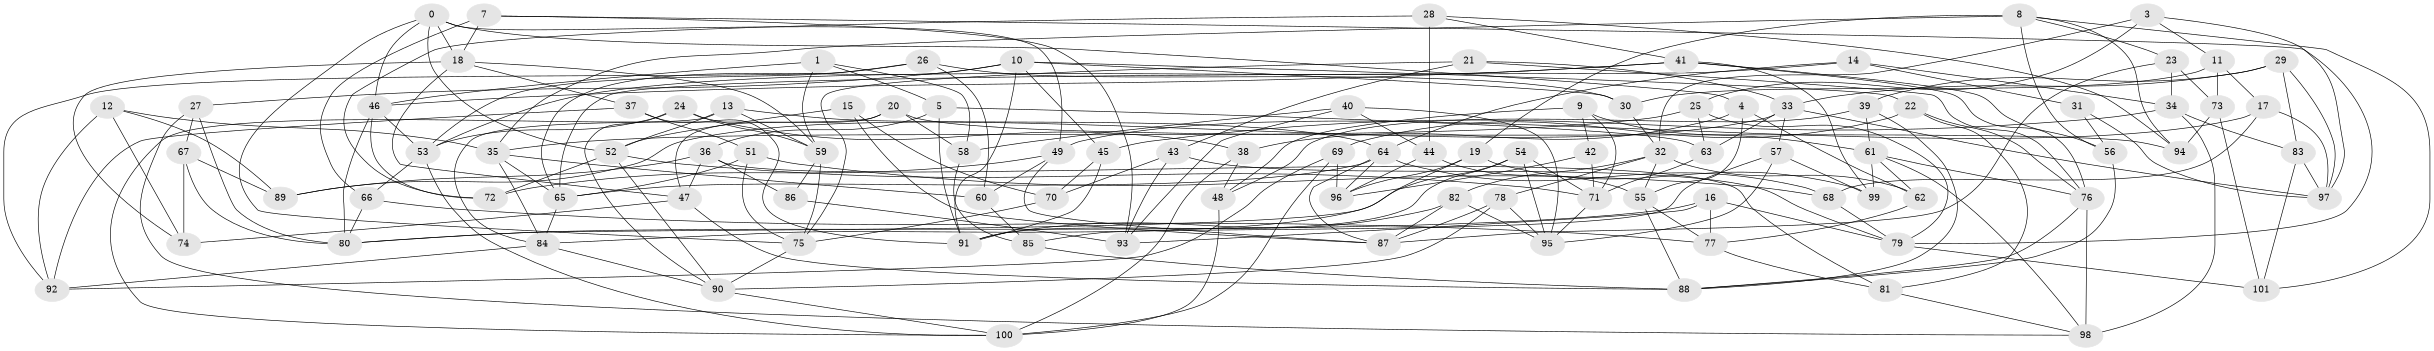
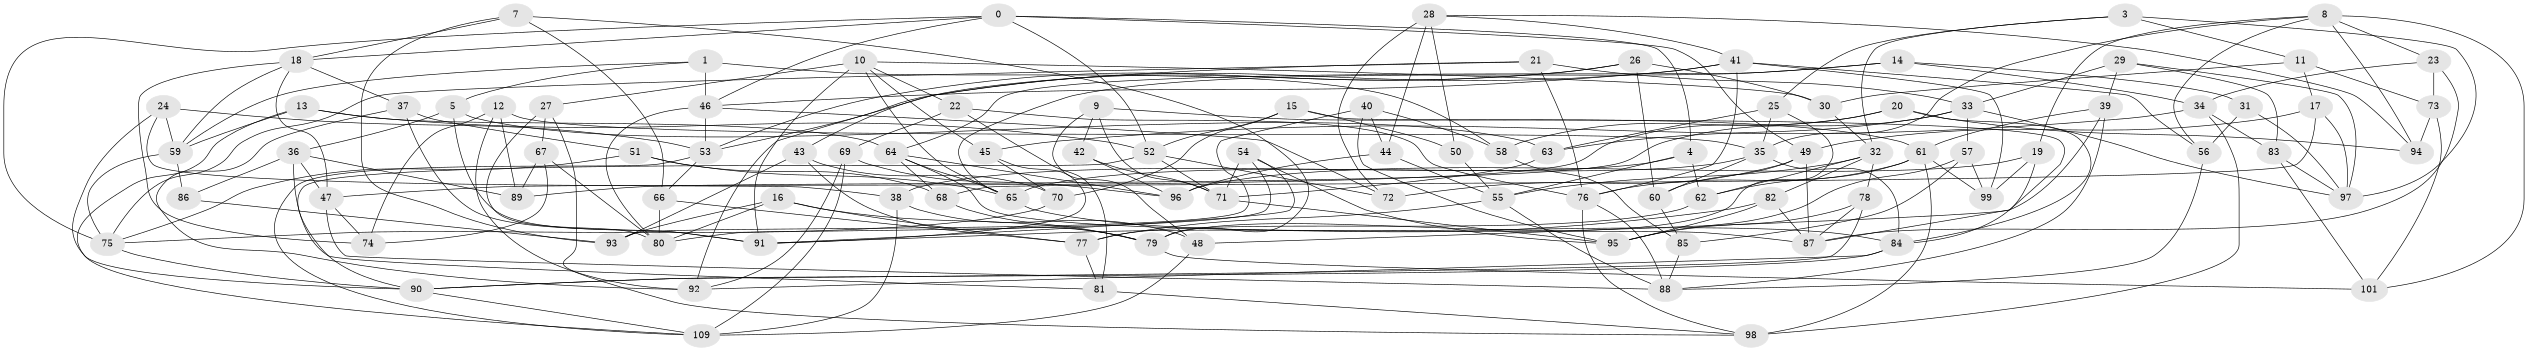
  graph {
    node [color=gray90 style=filled]
    edge [weight=1.0]
    1
    5
    46
    58
    59
    36
    63
    91
    80
    53
    72
    85
    75
    86
    n15 [label=0]
    4
    18
    49
    52
    38
    55
    62
    74
    37
    47
    87
    60
    71
    90
    3
    11
    25
    32
    97
    30
    17
    73
    79
    35
    78
    82
    48
-   100
+   100 [label=109]
    77
    88
    89
    81
    7
    66
    93
    101
    8
    19
    23
    56
    94
    84
    96
    99
    34
    65
    9
    42
    61
    76
    98
    95
    10
    22
    27
    45
    69
    67
    70
    68
    12
    92
    13
    64
    14
    31
    83
    15
+   50
    16
    51
    20
    21
    33
    43
    57
    24
    26
    28
    41
    44
    29
    39
    40
    54
    1 -- 5
    1 -- 46
    1 -- 58
    1 -- 59
    5 -- 36
    5 -- 63
    5 -- 91
    46 -- 80
    46 -- 53
    46 -- 72
    58 -- 85
    59 -- 75
    59 -- 86
    36 -- 86
    36 -- 47 [weight=2.0]
    36 -- 89
    36 -- 81
    63 -- 71
    53 -- 100
    53 -- 66
    85 -- 88
    75 -- 90
    86 -- 93 [weight=2.0]
    n15 -- 46
    n15 -- 75
    n15 -- 4
    n15 -- 18
    n15 -- 49
    n15 -- 52
    4 -- 38
    4 -- 55
    4 -- 62
    18 -- 59
    18 -- 74
    18 -- 37
    18 -- 47
    49 -- 72 [weight=2.0]
    49 -- 87
    49 -- 60
    52 -- 72
    52 -- 71
    52 -- 90
    38 -- 48
    38 -- 100
    55 -- 77
    55 -- 88
    62 -- 77 [weight=2.0]
    37 -- 91
    37 -- 92
    37 -- 51
    47 -- 74
    47 -- 88
    60 -- 85
    71 -- 95
    90 -- 100
    3 -- 11
    3 -- 25
    3 -- 32
    3 -- 97
    11 -- 30
    11 -- 17
    11 -- 73
    25 -- 63
    25 -- 79
    25 -- 35
    32 -- 55
    32 -- 62
    32 -- 78
    32 -- 82
    30 -- 32
    17 -- 49
    17 -- 97
    17 -- 68
    73 -- 101
    73 -- 94
    79 -- 101
    35 -- 60
    35 -- 84
    35 -- 65
    78 -- 87
    78 -- 90
    78 -- 95
    82 -- 91
    82 -- 87
    82 -- 95
    48 -- 100
    77 -- 81
    81 -- 98
    7 -- 18
    7 -- 79
    7 -- 66
    7 -- 93
    66 -- 80
    66 -- 77
    8 -- 35
    8 -- 101
    8 -- 19
    8 -- 23
    8 -- 56
    8 -- 94
    19 -- 84
    19 -- 96
    19 -- 99
    23 -- 87
    23 -- 73
    23 -- 34
    56 -- 88
    84 -- 90
    84 -- 92
    34 -- 98 [weight=2.0]
    34 -- 45
    34 -- 83
    65 -- 84
    9 -- 71
    9 -- 48
    9 -- 42
    9 -- 61
    42 -- 71
    42 -- 96 [weight=2.0]
    61 -- 62
    61 -- 99
    61 -- 76
    61 -- 98
    76 -- 88
    76 -- 98
    10 -- 91
    10 -- 30
    10 -- 65
    10 -- 22
    10 -- 27
    10 -- 45
    22 -- 81
    22 -- 76
    22 -- 69
    27 -- 80
    27 -- 98
    27 -- 67
    45 -- 91
    45 -- 70
    69 -- 100
    69 -- 96
    69 -- 92
    67 -- 80
    67 -- 74
    67 -- 89
    70 -- 75
    68 -- 79
    12 -- 74
    12 -- 35
    12 -- 89
    12 -- 92
    13 -- 59
    13 -- 52
    13 -- 100
    13 -- 64
    64 -- 87
    64 -- 96
    64 -- 65
    64 -- 68
    14 -- 34
    14 -- 65
    14 -- 64
    14 -- 31
    31 -- 97
    31 -- 56
    83 -- 97
    83 -- 101
    15 -- 52
    15 -- 87
    15 -- 70
+   15 -- 50
+   50 -- 55
    16 -- 80
    16 -- 79
    16 -- 77
    16 -- 93
    51 -- 75
    51 -- 65
    51 -- 68
    20 -- 58
    20 -- 47
    20 -- 94
    20 -- 84
    21 -- 75
    21 -- 76
    21 -- 33
    21 -- 43
    33 -- 63
    33 -- 97
    33 -- 89
    33 -- 57
    43 -- 79
    43 -- 93
    43 -- 70
    57 -- 85
    57 -- 99
    57 -- 95
    24 -- 59
    24 -- 53
    24 -- 38
    24 -- 90
    26 -- 53
    26 -- 60
    26 -- 30
    26 -- 92
    28 -- 72 [weight=2.0]
    28 -- 94
+   28 -- 50
    28 -- 41
    28 -- 44
    41 -- 46
    41 -- 53
    41 -- 56
    41 -- 99
    41 -- 76
    44 -- 55
    44 -- 96
    29 -- 97
    29 -- 83
    29 -- 33
    29 -- 39
    39 -- 48
    39 -- 88
    39 -- 61
    40 -- 58
    40 -- 93
    40 -- 95
    40 -- 44
    54 -- 91
    54 -- 80
    54 -- 71
    54 -- 95
  }
